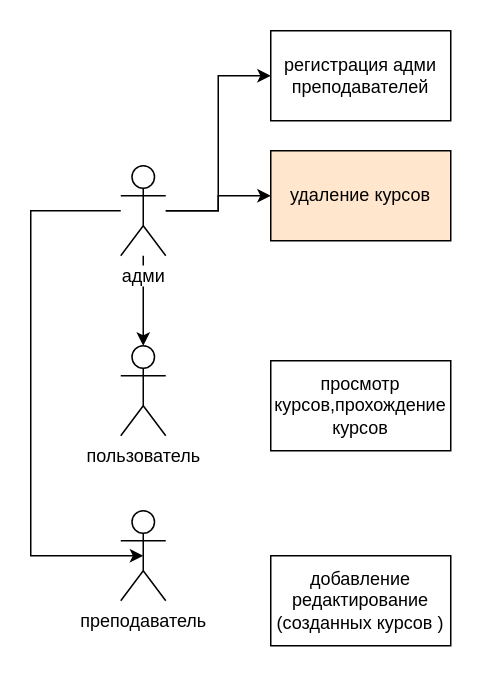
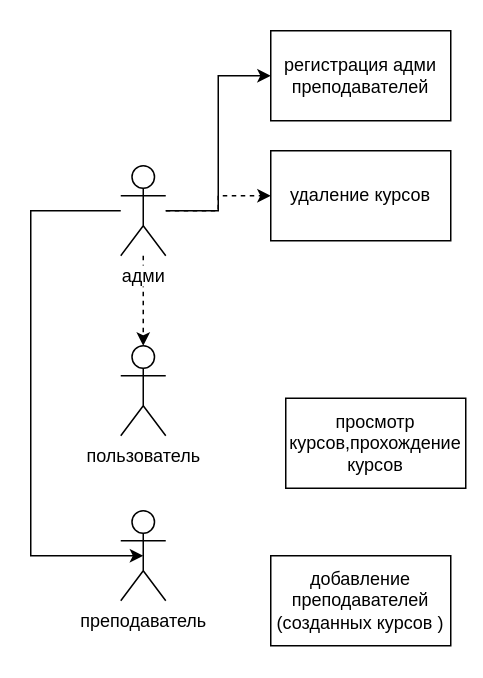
  <mxCell id="0" />
  <mxCell id="1" parent="0" />
- <mxCell id="2" value="" style="edgeStyle=orthogonalEdgeStyle;rounded=0;orthogonalLoop=1;jettySize=auto;html=1;entryX=0;entryY=0.5;entryDx=0;entryDy=0;" edge="1" parent="1" source="6" target="11"><mxGeometry relative="1" as="geometry"><Array as="points"><mxPoint x="145" y="140" /><mxPoint x="145" y="130" /></Array></mxGeometry></mxCell>
+ <mxCell id="2" value="" style="edgeStyle=orthogonalEdgeStyle;rounded=0;orthogonalLoop=1;jettySize=auto;html=1;entryX=0;entryY=0.5;entryDx=0;entryDy=0;dashed=1;" edge="1" parent="1" source="6" target="11"><mxGeometry relative="1" as="geometry"><Array as="points"><mxPoint x="145" y="140" /><mxPoint x="145" y="130" /></Array></mxGeometry></mxCell>
  <mxCell id="3" value="" style="edgeStyle=orthogonalEdgeStyle;rounded=0;orthogonalLoop=1;jettySize=auto;html=1;entryX=0;entryY=0.5;entryDx=0;entryDy=0;" edge="1" parent="1" source="6" target="9"><mxGeometry relative="1" as="geometry"><mxPoint x="130" y="40" as="targetPoint" /></mxGeometry></mxCell>
- <mxCell id="4" value="" style="edgeStyle=orthogonalEdgeStyle;rounded=0;orthogonalLoop=1;jettySize=auto;html=1;" edge="1" parent="1" source="6" target="7"><mxGeometry relative="1" as="geometry" /></mxCell>
+ <mxCell id="4" value="" style="edgeStyle=orthogonalEdgeStyle;rounded=0;orthogonalLoop=1;jettySize=auto;html=1;dashed=1;" edge="1" parent="1" source="6" target="7"><mxGeometry relative="1" as="geometry" /></mxCell>
  <mxCell id="5" value="" style="edgeStyle=orthogonalEdgeStyle;rounded=0;orthogonalLoop=1;jettySize=auto;html=1;entryX=0.5;entryY=0.5;entryDx=0;entryDy=0;entryPerimeter=0;" edge="1" parent="1" source="6" target="8"><mxGeometry relative="1" as="geometry"><mxPoint x="0" y="140" as="targetPoint" /><Array as="points"><mxPoint x="20" y="140" /><mxPoint x="20" y="370" /></Array></mxGeometry></mxCell>
  <mxCell id="6" value="адми" style="shape=umlActor;verticalLabelPosition=bottom;labelBackgroundColor=#ffffff;verticalAlign=top;html=1;outlineConnect=0;" vertex="1" parent="1"><mxGeometry x="80" y="110" width="30" height="60" as="geometry" /></mxCell>
  <mxCell id="7" value="пользователь" style="shape=umlActor;verticalLabelPosition=bottom;labelBackgroundColor=#ffffff;verticalAlign=top;html=1;outlineConnect=0;" vertex="1" parent="1"><mxGeometry x="80" y="230" width="30" height="60" as="geometry" /></mxCell>
  <mxCell id="8" value="преподаватель" style="shape=umlActor;verticalLabelPosition=bottom;labelBackgroundColor=#ffffff;verticalAlign=top;html=1;outlineConnect=0;" vertex="1" parent="1"><mxGeometry x="80" y="340" width="30" height="60" as="geometry" /></mxCell>
  <mxCell id="9" value="регистрация адми преподавателей" style="rounded=0;whiteSpace=wrap;html=1;" vertex="1" parent="1"><mxGeometry x="180" width="120" height="60" as="geometry" y="20" /></mxCell>
- <mxCell id="10" value="добавление редактирование&lt;br&gt;(созданных курсов )" style="rounded=0;whiteSpace=wrap;html=1;" vertex="1" parent="1"><mxGeometry x="180" y="370" width="120" height="60" as="geometry" /></mxCell>
- <mxCell id="11" value="удаление курсов" style="rounded=0;whiteSpace=wrap;html=1;fillColor=#ffe6cc;" vertex="1" parent="1"><mxGeometry x="180" y="100" width="120" height="60" as="geometry" /></mxCell>
- <mxCell id="12" value="просмотр курсов,прохождение курсов" style="rounded=0;whiteSpace=wrap;html=1;" vertex="1" parent="1"><mxGeometry x="180" y="240" width="120" height="60" as="geometry" /></mxCell>
+ <mxCell id="10" value="добавление преподавателей&lt;br&gt;(созданных курсов )" style="rounded=0;whiteSpace=wrap;html=1;" vertex="1" parent="1"><mxGeometry x="180" y="370" width="120" height="60" as="geometry" /></mxCell>
+ <mxCell id="11" value="удаление курсов" style="rounded=0;whiteSpace=wrap;html=1;" vertex="1" parent="1"><mxGeometry x="180" y="100" width="120" height="60" as="geometry" /></mxCell>
+ <mxCell id="12" value="просмотр курсов,прохождение курсов" style="rounded=0;whiteSpace=wrap;html=1;" vertex="1" parent="1"><mxGeometry x="190" y="265" width="120" height="60" as="geometry" /></mxCell>
